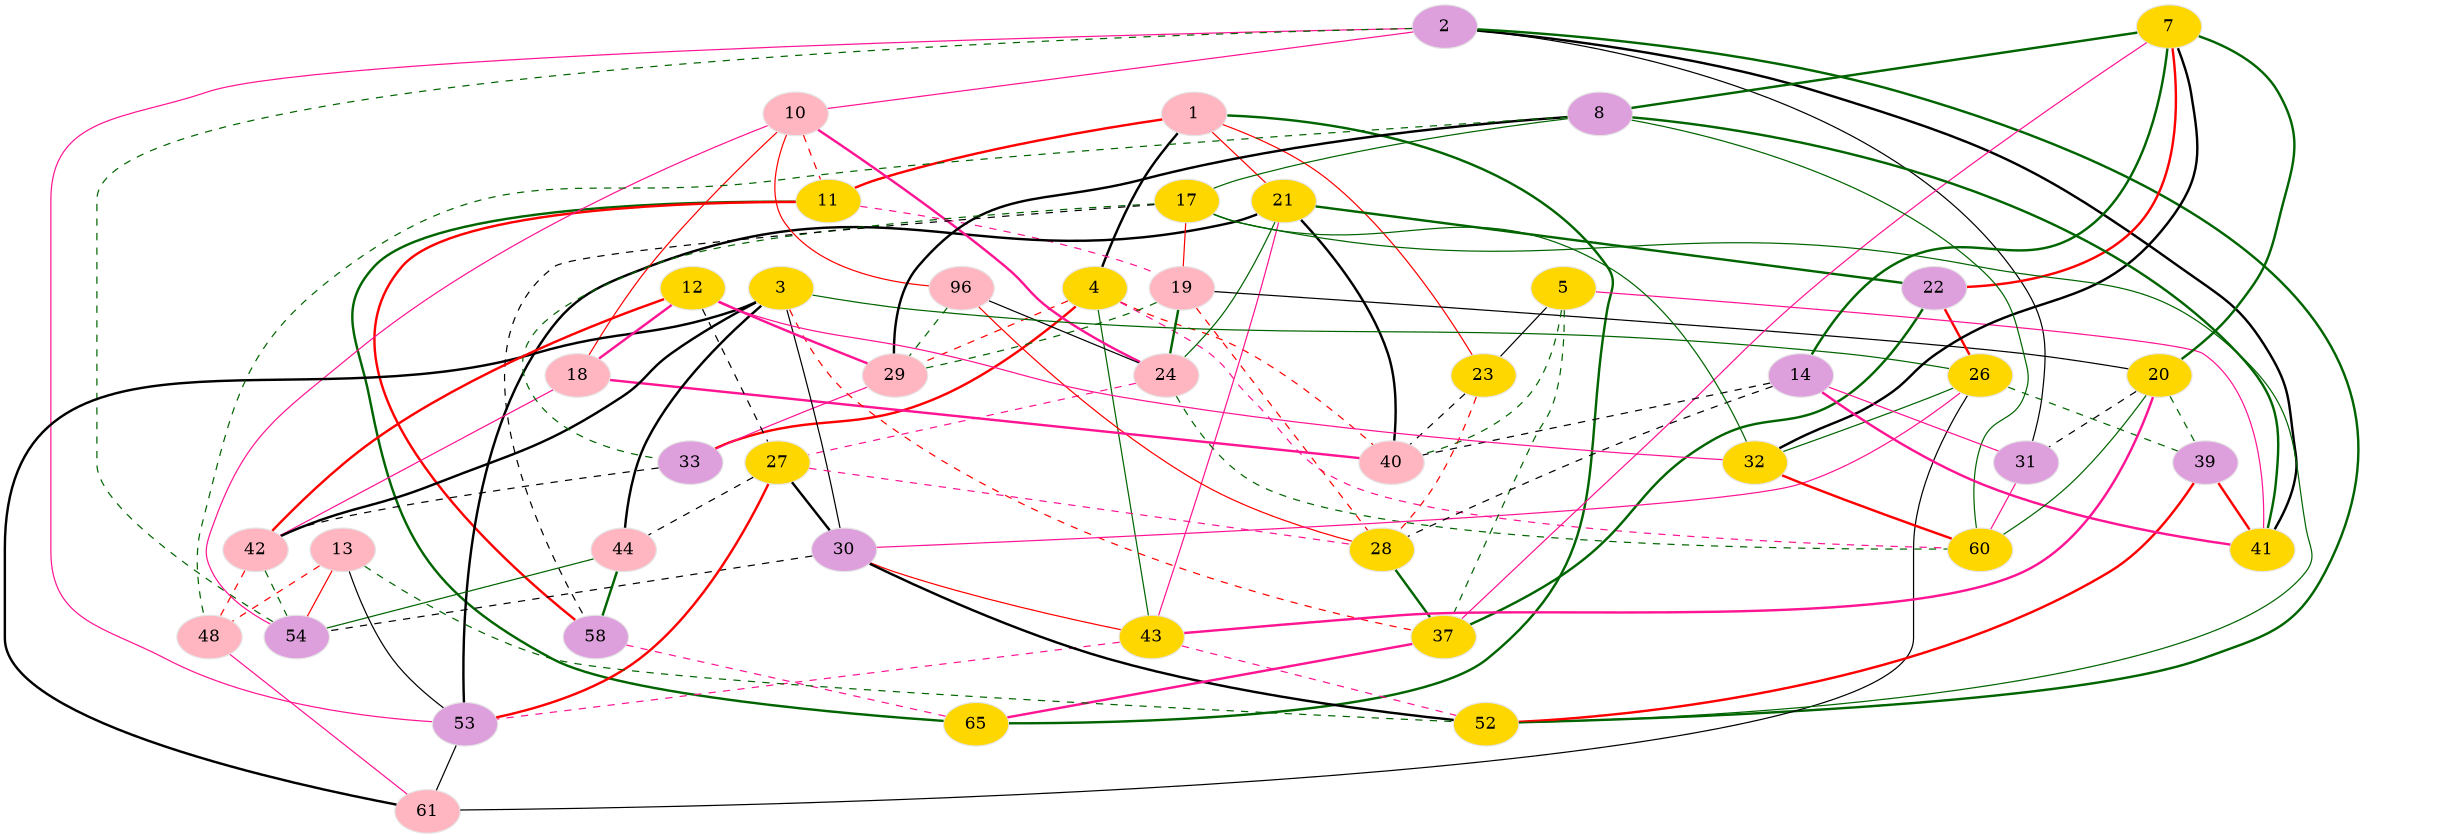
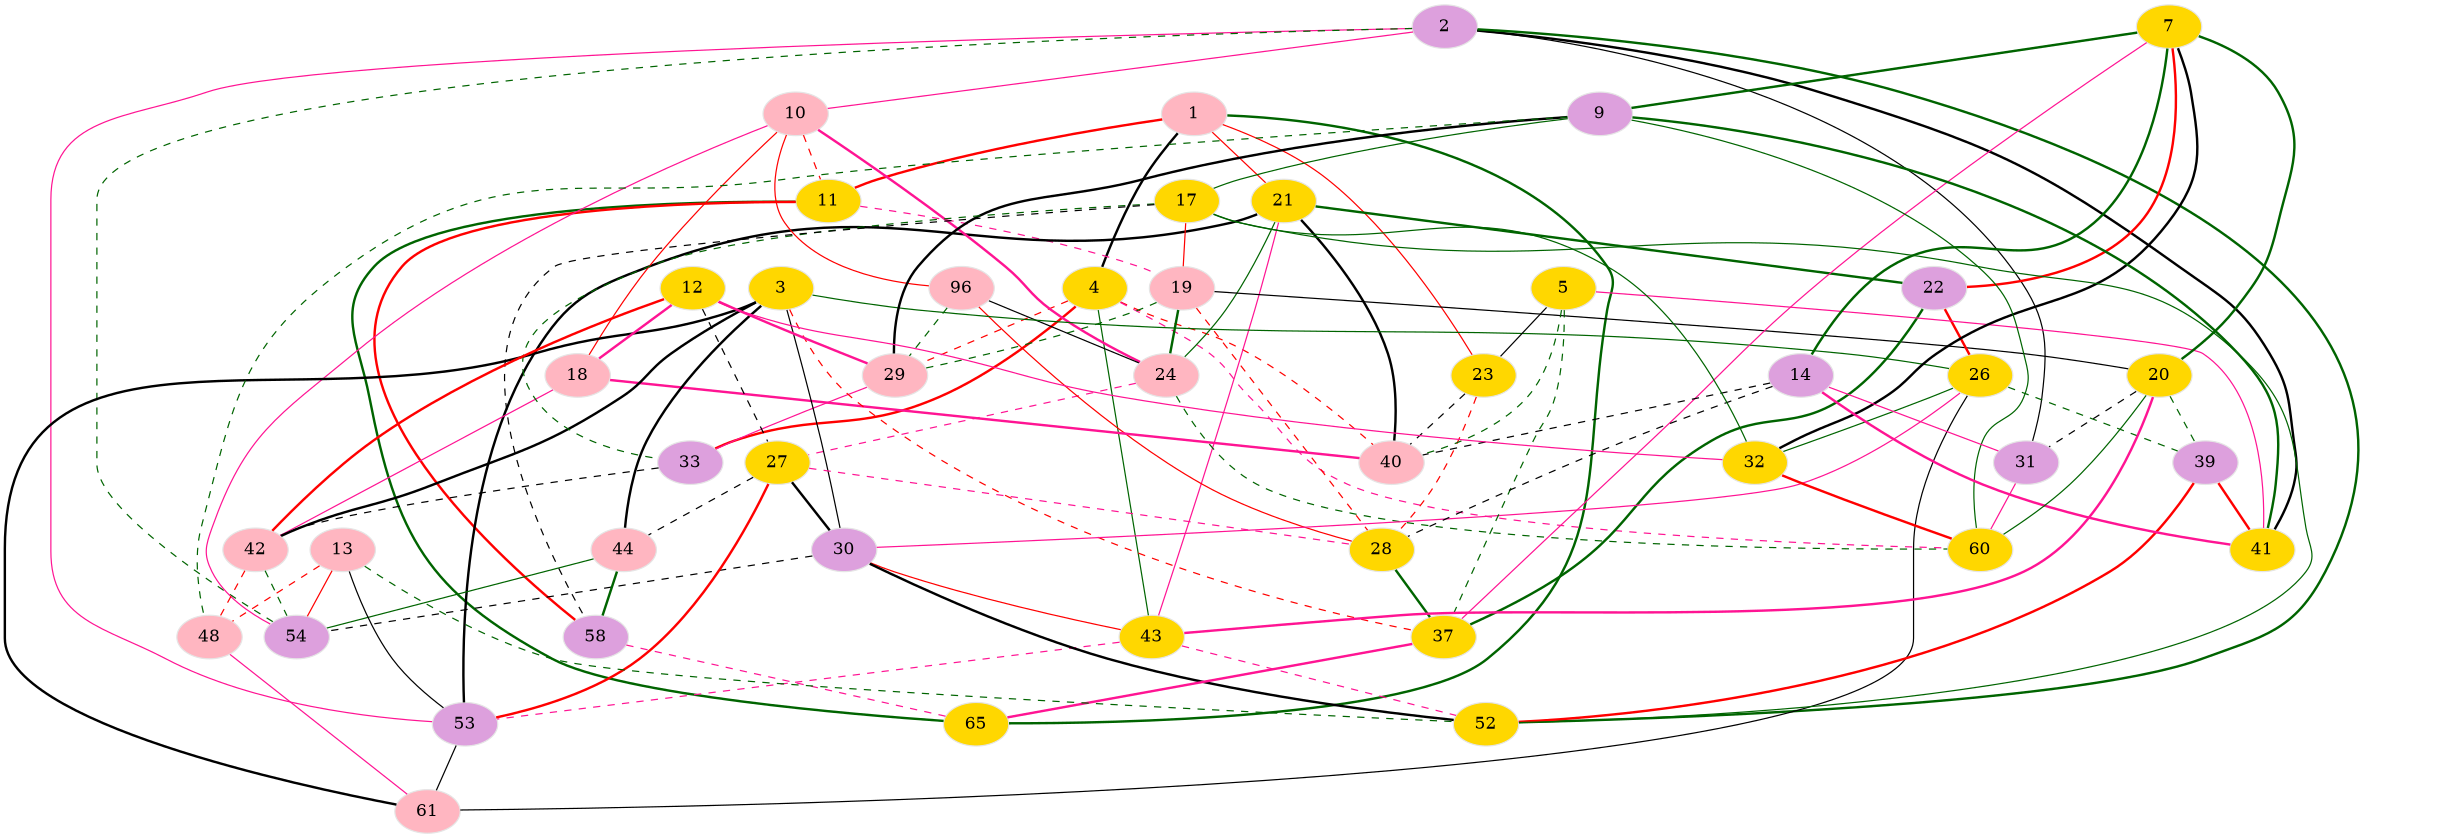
  graph {
    node [color=gray90 fillcolor=gold style=filled]
    edge [color=darkgreen style=bold]
    1 [fillcolor=lightpink super="+15"]
    4 [super="+55"]
    11 [super="+57"]
    21 [super="+67"]
    23
    65
    29 [fillcolor=lightpink super="+35"]
    33 [fillcolor=plum]
    40 [fillcolor=lightpink super="+64"]
    43 [super="+69"]
    60 [super="+62"]
    19 [fillcolor=lightpink super="+59"]
    58 [fillcolor=plum]
    53 [fillcolor=plum super="+66"]
    22 [fillcolor=plum]
    24 [fillcolor=lightpink super="+50"]
    28 [super="+72"]
    2 [fillcolor=plum super="+46"]
    10 [fillcolor=lightpink super="+71"]
    31 [fillcolor=plum]
    41 [super="+63"]
    52 [super="+56"]
    54 [fillcolor=plum super="+70"]
    n24 [fillcolor=lightpink label=96]
    18 [fillcolor=lightpink]
    61 [fillcolor=lightpink]
    3 [super="+6"]
    26 [super="+68"]
    30 [fillcolor=plum super="+34"]
    37 [super="+49"]
    42 [fillcolor=lightpink super="+74"]
    44 [fillcolor=lightpink]
    32 [super="+36"]
    39 [fillcolor=plum]
    48 [fillcolor=lightpink]
    5
    7 [super="+9"]
-   8 [fillcolor=plum super="+73"]
+   8 [fillcolor=plum super="+73" label=9]
    14 [fillcolor=plum super="+47"]
    20 [super="+45"]
    17 [super="+25"]
    27 [super="+51"]
    12 [super="+38"]
    13 [fillcolor=lightpink]
    1 -- 4 [color=black]
    1 -- 11 [color=red weight=2]
    1 -- 21 [color=red style=solid]
    1 -- 23 [color=red style=solid]
    1 -- 65
    4 -- 29 [color=red style=dashed]
    4 -- 33 [color=red]
    4 -- 40 [color=red style=dashed]
    4 -- 43 [style=solid]
    4 -- 60 [color=deeppink style=dashed]
    11 -- 65
    11 -- 19 [color=deeppink style=dashed]
    11 -- 58 [color=red]
    21 -- 40 [color=black]
    21 -- 43 [color=deeppink style=solid]
    21 -- 53 [color=black]
    21 -- 22
    21 -- 24 [style=solid]
    23 -- 40 [color=black style=dashed]
    23 -- 28 [color=red style=dashed]
    29 -- 33 [color=deeppink style=solid]
    33 -- 42 [color=black style=dashed]
    43 -- 53 [color=deeppink style=dashed]
    43 -- 52 [color=deeppink style=dashed]
    19 -- 29 [style=dashed]
    19 -- 24
    19 -- 28 [color=red style=dashed]
    19 -- 20 [color=black style=solid]
    58 -- 65 [color=deeppink style=dashed]
    53 -- 61 [color=black style=solid]
    22 -- 26 [color=red]
    22 -- 37
    24 -- 60 [style=dashed]
    24 -- 27 [color=deeppink style=dashed]
    28 -- 37
    2 -- 53 [color=deeppink style=solid]
    2 -- 10 [color=deeppink style=solid]
    2 -- 31 [color=black style=solid]
    2 -- 41 [color=black]
    2 -- 52
    2 -- 54 [style=dashed]
    10 -- 11 [color=red style=dashed]
    10 -- 24 [color=deeppink]
    10 -- 54 [color=deeppink style=solid]
    10 -- n24 [color=red style=solid]
    10 -- 18 [color=red style=solid]
    31 -- 60 [color=deeppink style=solid]
    n24 -- 29 [style=dashed]
    n24 -- 24 [color=black style=solid]
    n24 -- 28 [color=red style=solid]
    18 -- 40 [color=deeppink]
    18 -- 42 [color=deeppink style=solid]
    3 -- 61 [color=black]
    3 -- 26 [style=solid]
    3 -- 30 [color=black style=solid]
    3 -- 37 [color=red style=dashed]
    3 -- 42 [color=black]
    3 -- 44 [color=black]
    26 -- 61 [color=black style=solid]
    26 -- 30 [color=deeppink style=solid]
    26 -- 32 [style=solid]
    26 -- 39 [style=dashed]
    30 -- 43 [color=red style=solid]
    30 -- 52 [color=black]
    30 -- 54 [color=black style=dashed]
    37 -- 65 [color=deeppink]
    42 -- 54 [style=dashed]
    42 -- 48 [color=red style=dashed]
    44 -- 58
    44 -- 54 [style=solid]
    32 -- 60 [color=red]
    39 -- 41 [color=red]
    39 -- 52 [color=red]
    48 -- 61 [color=deeppink style=solid]
    5 -- 23 [color=black style=solid]
    5 -- 40 [style=dashed]
    5 -- 41 [color=deeppink style=solid]
    5 -- 37 [style=dashed]
    7 -- 22 [color=red]
    7 -- 37 [color=deeppink style=solid]
    7 -- 32 [color=black]
    7 -- 8
    7 -- 14
    7 -- 20
    8 -- 29 [color=black]
    8 -- 60 [style=solid]
    8 -- 41
    8 -- 48 [style=dashed]
    8 -- 17 [style=solid]
    14 -- 40 [color=black style=dashed]
    14 -- 28 [color=black style=dashed]
    14 -- 31 [color=deeppink style=solid]
    14 -- 41 [color=deeppink weight=2]
    20 -- 43 [color=deeppink]
    20 -- 60 [style=solid]
    20 -- 31 [color=black style=dashed]
    20 -- 39 [style=dashed]
    17 -- 33 [style=dashed]
    17 -- 19 [color=red style=solid]
    17 -- 58 [color=black style=dashed]
    17 -- 52 [style=solid]
    17 -- 32 [style=solid]
    27 -- 53 [color=red]
    27 -- 28 [color=deeppink style=dashed]
    27 -- 30 [color=black]
    27 -- 44 [color=black style=dashed]
    12 -- 29 [color=deeppink]
    12 -- 18 [color=deeppink]
    12 -- 42 [color=red]
    12 -- 32 [color=deeppink style=solid weight=2]
    12 -- 27 [color=black style=dashed]
    13 -- 53 [color=black style=solid]
    13 -- 52 [style=dashed]
    13 -- 54 [color=red style=solid]
    13 -- 48 [color=red style=dashed]
  }
